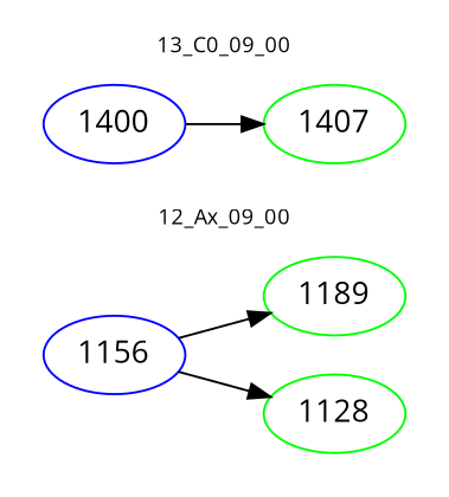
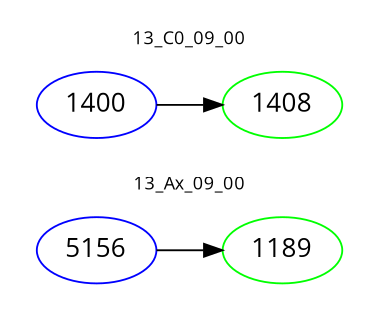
  digraph {
    fontname="Open Sans"
    rankdir=LR
    node [color=green fontname="Open Sans"]
    edge [color=black fontname="Open Sans"]
-   n1 [color=blue label=1156]
-   n2 [label=1128]
+   n1 [color=blue label=5156]
    n3 [label=1189]
    n4 [color=blue label=1400]
-   n5 [label=1407]
+   n5 [label=1408]
    subgraph cluster_1 {
      color=white
      fontsize=10
-     label="12_Ax_09_00"
+     label="13_Ax_09_00"
      n1
-     n2
      n3
    }
    subgraph cluster_2 {
      color=white
      fontsize=10
      label="13_C0_09_00"
      n4
      n5
    }
-   n1 -> n2
    n1 -> n3
    n4 -> n5
  }
